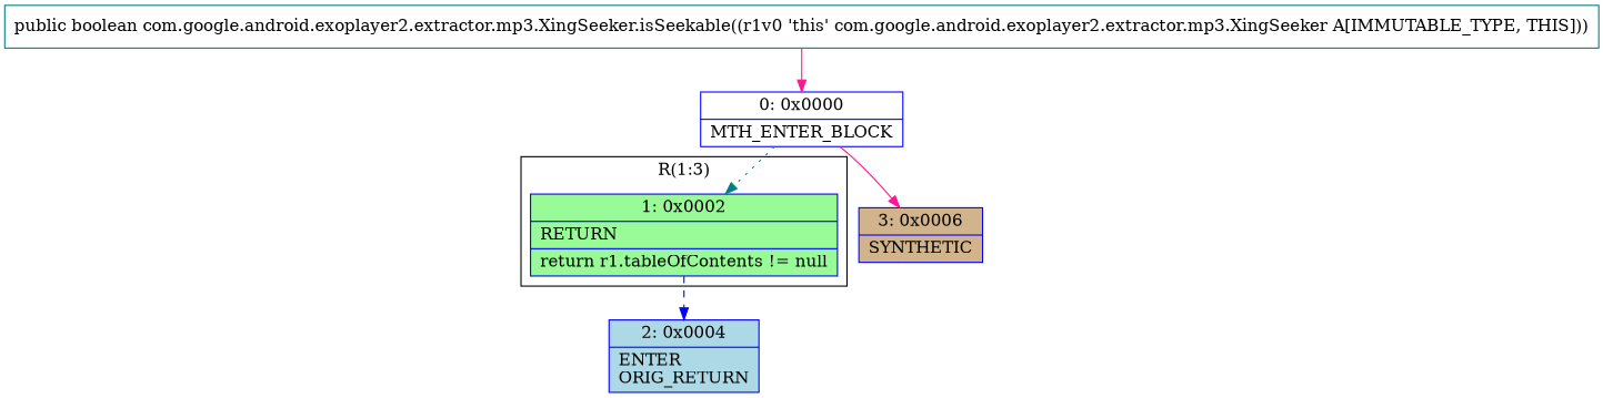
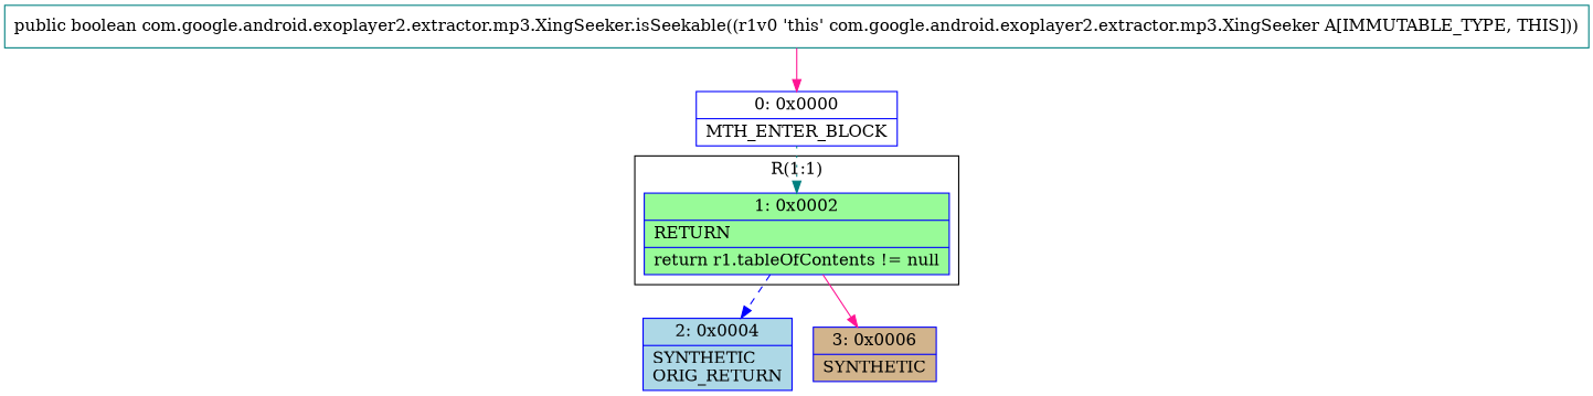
  digraph {
    node [color=blue fillcolor=white shape=record style=filled]
    edge [color=deeppink style=solid]
    n1 [fillcolor=palegreen label="{1\:\ 0x0002|RETURN\l|return r1.tableOfContents != null\l}"]
-   n2 [fillcolor=lightblue label="{2\:\ 0x0004|ENTER\lORIG_RETURN\l}"]
+   n2 [fillcolor=lightblue label="{2\:\ 0x0004|SYNTHETIC\lORIG_RETURN\l}"]
    n3 [fillcolor=tan label="{3\:\ 0x0006|SYNTHETIC\l}"]
    n4 [label="{0\:\ 0x0000|MTH_ENTER_BLOCK\l}"]
    n5 [color=teal label="{public boolean com.google.android.exoplayer2.extractor.mp3.XingSeeker.isSeekable((r1v0 'this' com.google.android.exoplayer2.extractor.mp3.XingSeeker A[IMMUTABLE_TYPE, THIS])) }"]
    subgraph cluster_1 {
-     label="R(1:3)"
+     label="R(1:1)"
      n1
    }
    n1 -> n2 [color=blue style=dashed]
-   n4 -> n3
+   n1 -> n3
    n4 -> n1 [color=teal style=dotted]
    n5 -> n4
  }
